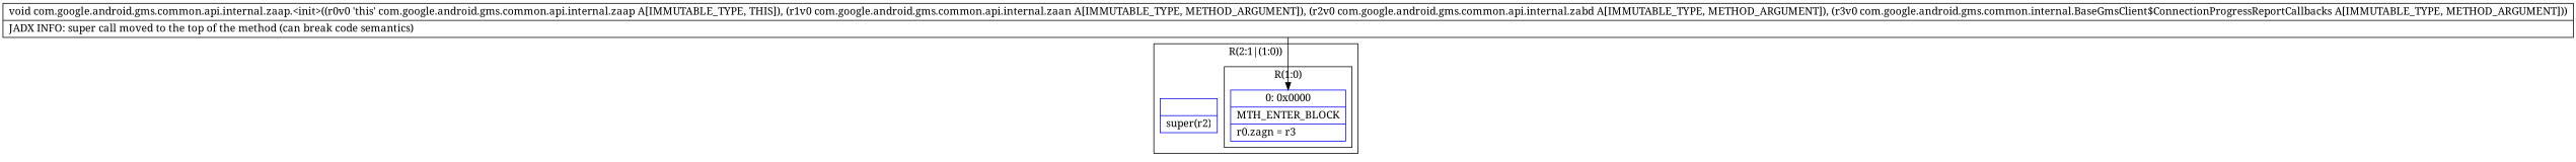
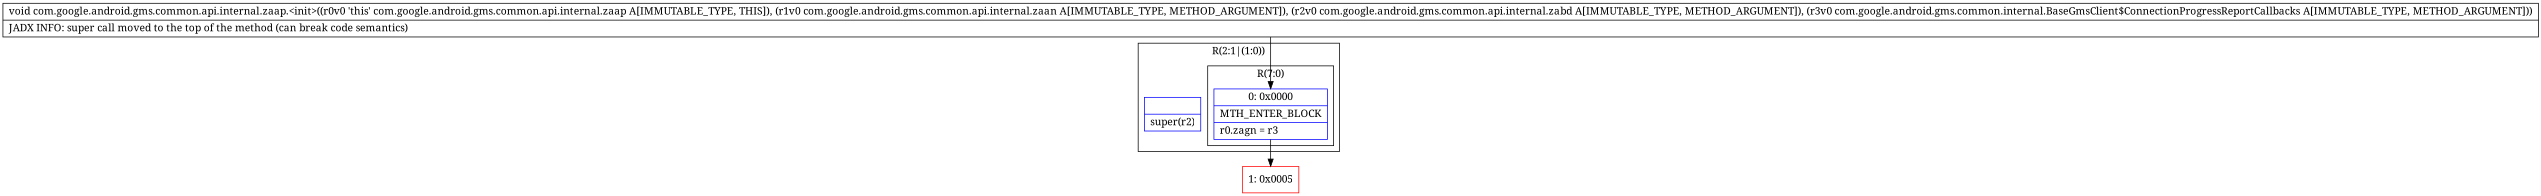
  digraph {
    fontname="Noto Serif"
    node [color=blue shape=record fontname="Noto Serif"]
    edge [fontname="Noto Serif"]
    n1 [label="{0\:\ 0x0000|MTH_ENTER_BLOCK\l|r0.zagn = r3\l}"]
    n2 [label="{|super(r2)\l}"]
+   n3 [color=red label="{1\:\ 0x0005}"]
    n4 [label="{void com.google.android.gms.common.api.internal.zaap.\<init\>((r0v0 'this' com.google.android.gms.common.api.internal.zaap A[IMMUTABLE_TYPE, THIS]), (r1v0 com.google.android.gms.common.api.internal.zaan A[IMMUTABLE_TYPE, METHOD_ARGUMENT]), (r2v0 com.google.android.gms.common.api.internal.zabd A[IMMUTABLE_TYPE, METHOD_ARGUMENT]), (r3v0 com.google.android.gms.common.internal.BaseGmsClient$ConnectionProgressReportCallbacks A[IMMUTABLE_TYPE, METHOD_ARGUMENT]))  | JADX INFO: super call moved to the top of the method (can break code semantics)\l}" color=""]
    subgraph cluster_1 {
      label="R(2:1|(1:0))"
      n2
      subgraph cluster_2 {
-       label="R(1:0)"
+       label="R(7:0)"
        n1
      }
    }
+   n1 -> n3
    n4 -> n1
  }
